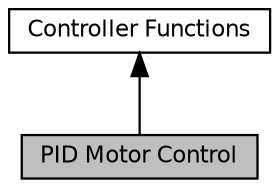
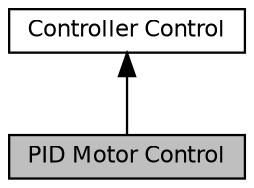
  digraph {
    rankdir=TB
    node [color=black fontname=Helvetica fontsize=10 shape=box style=filled]
-   n1 [fillcolor=white height=0.2 label="Controller Functions" width=0.4]
+   n1 [fillcolor=white height=0.2 label="Controller Control" width=0.4]
    n2 [fillcolor=grey75 fontcolor=black height=0.2 label="PID Motor Control" width=0.4]
    n1 -> n2 [dir=back fontname=Helvetica fontsize=10 labelfontname=Helvetica labelfontsize=10 shape=plaintext style=solid]
  }
